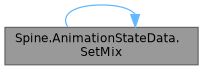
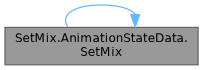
  digraph {
    rankdir=LR
-   n1 [color=gray40 fillcolor=grey60 fontcolor=black fontname=Helvetica fontsize=10 height=0.2 label="Spine.AnimationStateData.\lSetMix" shape=box style=filled width=0.4]
+   n1 [color=gray40 fillcolor=grey60 fontcolor=black fontname=Helvetica fontsize=10 height=0.2 label="SetMix.AnimationStateData.\lSetMix" shape=box style=filled width=0.4]
    n1 -> n1 [color=steelblue1 fontname=Helvetica fontsize=10 labelfontname=Helvetica labelfontsize=10 style=solid]
  }
